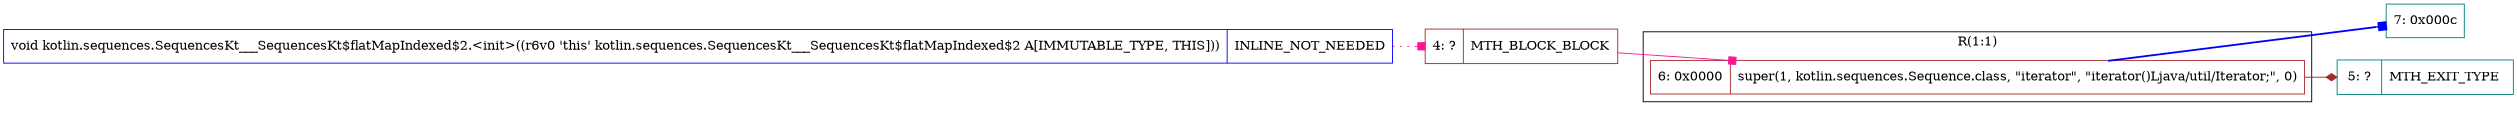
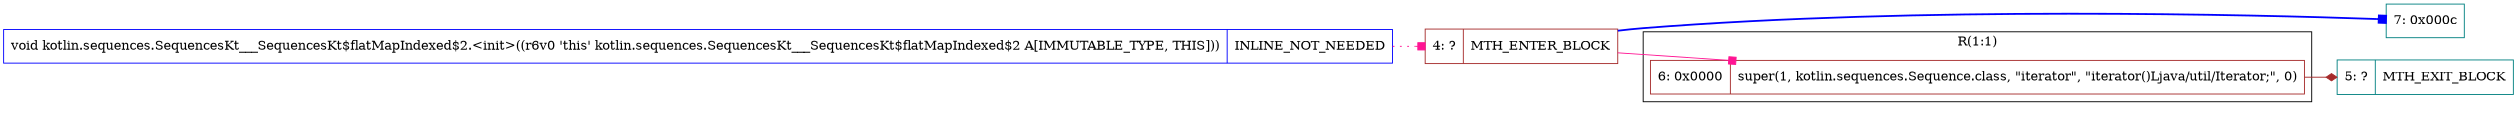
  digraph {
    rankdir=LR
    node [color=brown shape=record]
    edge [arrowhead=box color=deeppink style=solid]
    n1 [label="{6\:\ 0x0000|super(1, kotlin.sequences.Sequence.class, \"iterator\", \"iterator()Ljava\/util\/Iterator;\", 0)\l}"]
    n2 [color=teal label="{7\:\ 0x000c}"]
-   n3 [color=teal label="{5\:\ ?|MTH_EXIT_TYPE\l}"]
-   n4 [label="{4\:\ ?|MTH_BLOCK_BLOCK\l}"]
+   n3 [color=teal label="{5\:\ ?|MTH_EXIT_BLOCK\l}"]
+   n4 [label="{4\:\ ?|MTH_ENTER_BLOCK\l}"]
    n5 [color=blue label="{void kotlin.sequences.SequencesKt___SequencesKt$flatMapIndexed$2.\<init\>((r6v0 'this' kotlin.sequences.SequencesKt___SequencesKt$flatMapIndexed$2 A[IMMUTABLE_TYPE, THIS]))  | INLINE_NOT_NEEDED\l}"]
    subgraph cluster_1 {
      label="R(1:1)"
      n1
    }
-   n1 -> n2 [color=blue style=bold]
+   n4 -> n2 [color=blue style=bold]
    n1 -> n3 [arrowhead=diamond color=brown]
    n4 -> n1
    n5 -> n4 [style=dotted]
  }
